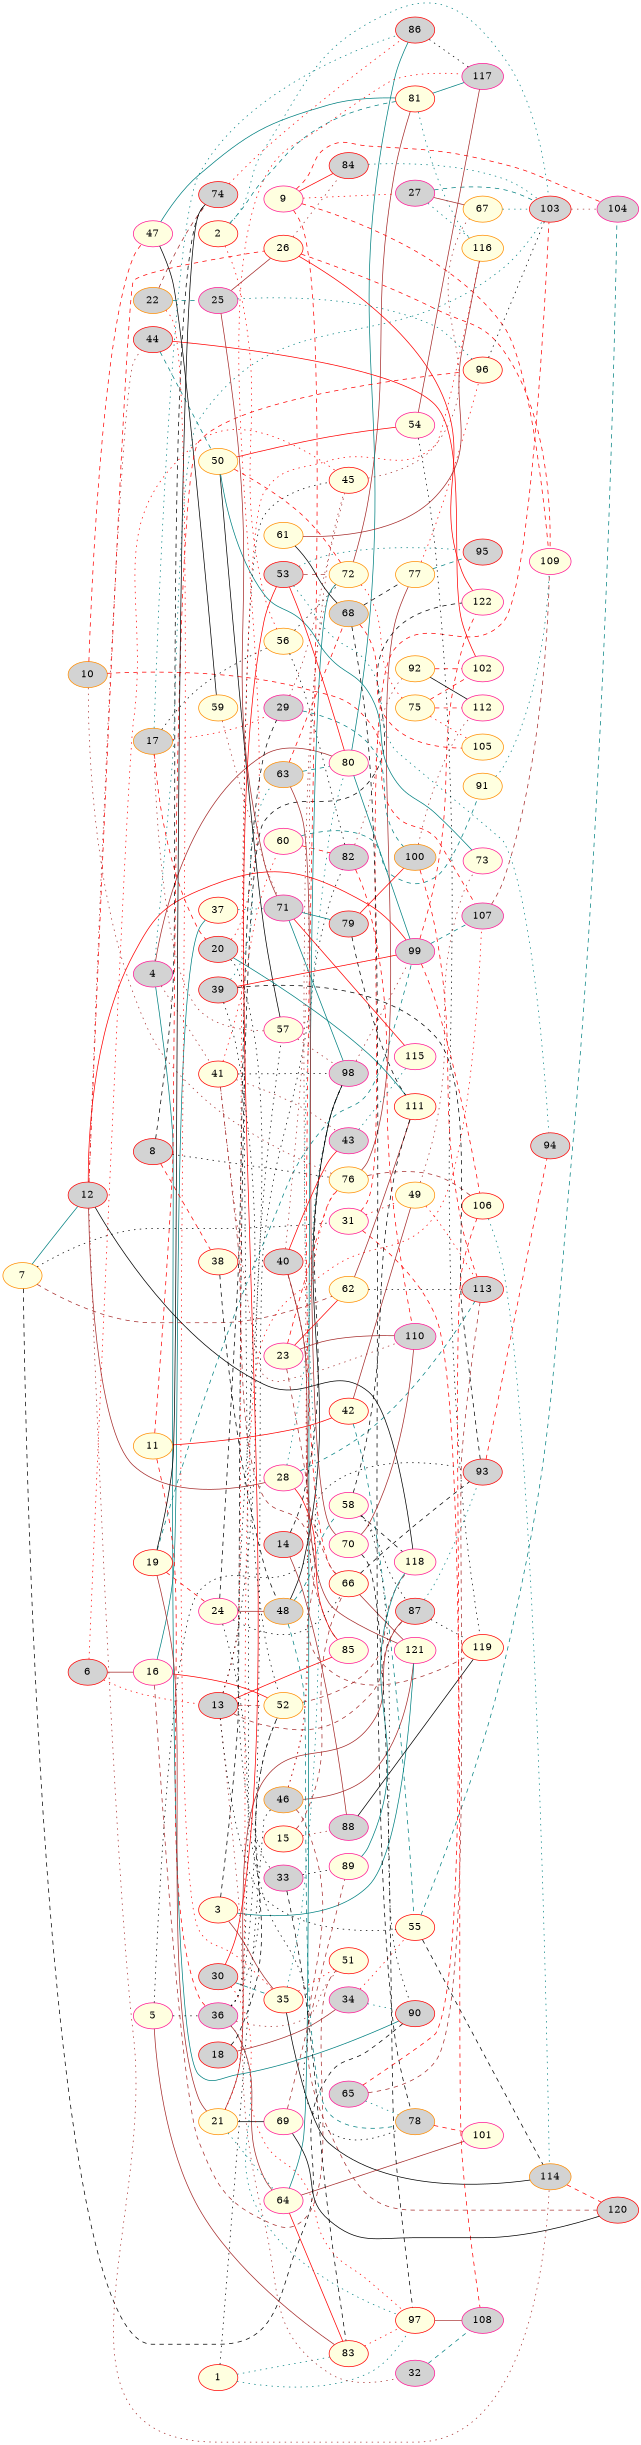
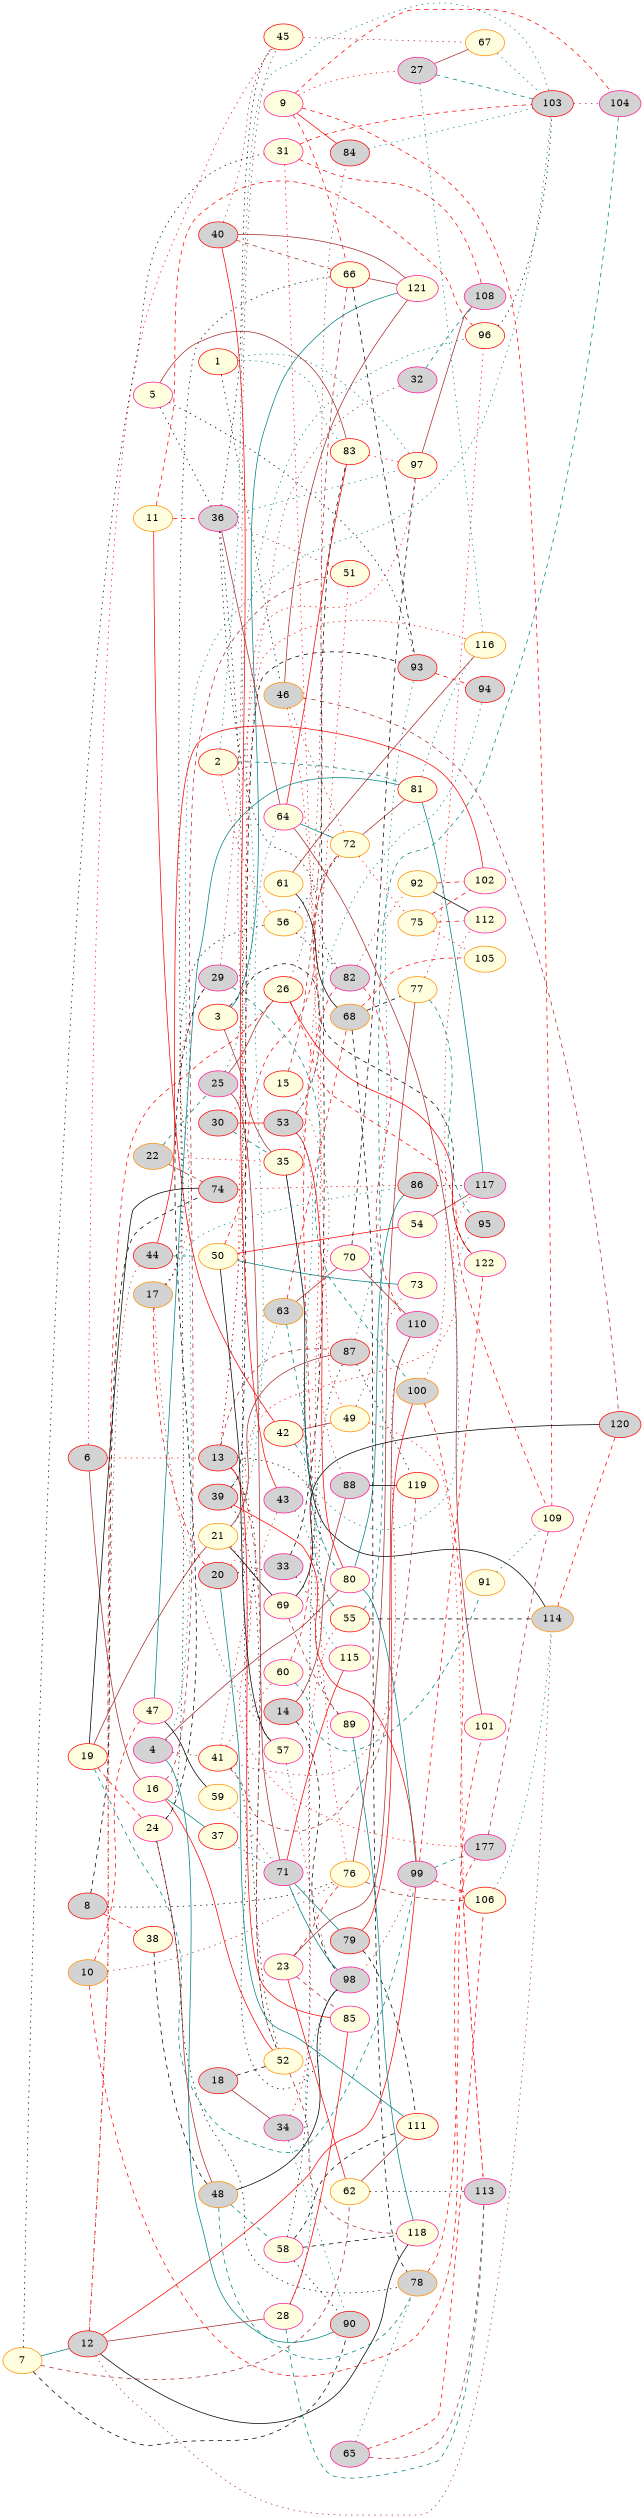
  graph {
    rankdir=LR
    node [color=deeppink fillcolor=lightyellow style=filled]
    edge [color=red style=dotted]
    1 [color=red]
    46 [color=darkorange fillcolor=lightgrey]
    83 [color=red]
    97 [color=red]
    121
    76 [color=darkorange]
    72 [color=darkorange]
    120 [color=red fillcolor=lightgrey]
    108 [fillcolor=lightgrey]
    2 [color=red]
    56 [color=darkorange]
    81 [color=red]
    103 [color=red fillcolor=lightgrey]
    82 [fillcolor=lightgrey]
    116 [color=darkorange]
    117 [fillcolor=lightgrey]
    104 [fillcolor=lightgrey]
    3 [color=red]
    35 [color=red]
    122
    80
    114 [color=darkorange fillcolor=lightgrey]
    51 [color=red]
    4 [fillcolor=lightgrey]
    41 [color=red]
    90 [color=red fillcolor=lightgrey]
    98 [fillcolor=lightgrey]
    110 [fillcolor=lightgrey]
    43 [fillcolor=lightgrey]
    60
    119 [color=red]
    99 [fillcolor=lightgrey]
    86 [color=red fillcolor=lightgrey]
    5
    36 [fillcolor=lightgrey]
    93 [color=red fillcolor=lightgrey]
    45 [color=red]
    52 [color=darkorange]
    64
    94 [color=red fillcolor=lightgrey]
    6 [color=red fillcolor=lightgrey]
    13 [color=red fillcolor=lightgrey]
    16
    32 [fillcolor=lightgrey]
    55 [color=red]
    57
    85
    87 [color=red fillcolor=lightgrey]
    37 [color=red]
    67 [color=darkorange]
    7 [color=darkorange]
    12 [color=red fillcolor=lightgrey]
    31
    62 [color=darkorange]
    26 [color=red]
    28
    44 [color=red fillcolor=lightgrey]
    118
    49 [color=darkorange]
    111 [color=red]
-   113 [color=red fillcolor=lightgrey]
+   113 [fillcolor=lightgrey]
    8 [color=red fillcolor=lightgrey]
    38 [color=red]
    74 [color=red fillcolor=lightgrey]
    48 [color=darkorange fillcolor=lightgrey]
    106 [color=red]
    77 [color=darkorange]
    27 [fillcolor=lightgrey]
    9
    66 [color=red]
    84 [color=red fillcolor=lightgrey]
    109
    10 [color=darkorange fillcolor=lightgrey]
    47
-   107 [fillcolor=lightgrey]
+   107 [fillcolor=lightgrey label=177]
    59 [color=darkorange]
    11 [color=darkorange]
    42 [color=red]
    96 [color=red]
    50 [color=darkorange]
    102
    14 [color=red fillcolor=lightgrey]
    88 [fillcolor=lightgrey]
    15 [color=red]
    71 [fillcolor=lightgrey]
    17 [color=darkorange fillcolor=lightgrey]
    20 [color=red fillcolor=lightgrey]
    29 [fillcolor=lightgrey]
    33 [fillcolor=lightgrey]
    100 [color=darkorange fillcolor=lightgrey]
    18 [color=red fillcolor=lightgrey]
    34 [fillcolor=lightgrey]
    19 [color=red]
    21 [color=darkorange]
    24
    69
    78 [color=darkorange fillcolor=lightgrey]
    89
    101
    22 [color=darkorange fillcolor=lightgrey]
    25 [fillcolor=lightgrey]
    23
    58
    115
    79 [color=red fillcolor=lightgrey]
    112
    30 [color=red fillcolor=lightgrey]
    53 [color=red fillcolor=lightgrey]
    95 [color=red fillcolor=lightgrey]
    73
    63 [color=darkorange fillcolor=lightgrey]
    68 [color=darkorange fillcolor=lightgrey]
    70
    92 [color=darkorange]
    39 [color=red fillcolor=lightgrey]
    40 [color=red fillcolor=lightgrey]
    91 [color=darkorange]
    54
    75 [color=darkorange]
    61 [color=darkorange]
    105 [color=darkorange]
    65 [fillcolor=lightgrey]
    1 -- 46 [color=black]
    1 -- 83 [color=teal]
    1 -- 97 [color=teal]
    46 -- 121 [color=brown style=solid]
    46 -- 76
    46 -- 72 [color=brown]
    46 -- 120 [color=brown style=dashed]
    83 -- 97
    97 -- 108 [color=brown style=solid]
    76 -- 106 [color=brown style=dashed]
    76 -- 77 [color=brown style=solid]
    72 -- 81 [color=brown style=solid]
    72 -- 75
    2 -- 56
    2 -- 81 [color=teal style=dashed]
    2 -- 103 [color=teal]
    56 -- 72 [color=black]
    56 -- 82 [color=black]
    81 -- 116 [color=teal]
    81 -- 117 [color=teal style=solid]
    103 -- 104 [color=brown]
    82 -- 110 [style=dashed]
    82 -- 92 [color=brown]
    3 -- 121 [color=teal style=solid]
    3 -- 35 [color=brown style=solid]
    3 -- 122 [color=black style=dashed]
    35 -- 80 [color=teal]
    35 -- 114 [color=black style=solid]
    35 -- 51
    80 -- 99 [color=teal style=solid]
    80 -- 86 [color=teal style=solid]
    114 -- 120 [style=dashed]
    4 -- 103 [color=teal]
    4 -- 80 [color=brown style=solid]
    4 -- 41 [color=brown]
    4 -- 90 [color=teal style=solid]
    41 -- 98 [color=black]
    41 -- 110 [color=brown]
    41 -- 43 [color=brown]
    41 -- 60
    41 -- 119 [color=brown style=dashed]
    98 -- 99 [color=brown]
    43 -- 115 [color=teal]
    60 -- 82 [style=dashed]
    60 -- 91 [color=teal style=dashed]
    99 -- 122 [style=dashed]
    99 -- 106 [style=dashed]
    99 -- 107 [color=teal style=dashed]
    86 -- 117 [color=black]
    5 -- 83 [color=brown style=solid]
    5 -- 36 [color=black]
    5 -- 93 [color=black]
    36 -- 97 [color=teal]
    36 -- 82 [color=black]
    36 -- 51 [color=brown]
    36 -- 45 [color=black]
    36 -- 52 [color=black]
    36 -- 64 [color=brown style=solid]
    93 -- 94 [style=dashed]
    45 -- 67 [color=brown]
    52 -- 118 [color=brown style=dashed]
    64 -- 83 [style=solid]
    64 -- 72 [color=teal style=solid]
    64 -- 101 [color=brown style=solid]
    6 -- 45
    6 -- 13
    6 -- 16 [color=brown style=solid]
    13 -- 116
    13 -- 52 [color=brown style=dashed]
    13 -- 32 [color=brown]
    13 -- 55 [color=black]
    13 -- 57 [color=black]
    13 -- 85 [style=solid]
    13 -- 87 [color=brown style=dashed]
    16 -- 51 [color=brown style=dashed]
    16 -- 52 [style=solid]
    16 -- 37 [color=teal style=solid]
    32 -- 108 [color=teal style=dashed]
    55 -- 104 [color=teal style=dashed]
    55 -- 114 [color=black style=dashed]
    57 -- 98 [color=brown]
    87 -- 119 [color=black]
    87 -- 93 [color=teal]
    37 -- 71 [color=teal]
    67 -- 103 [color=teal]
    7 -- 90 [color=black style=dashed]
    7 -- 12 [color=teal style=solid]
    7 -- 31 [color=black]
    7 -- 62 [color=brown style=dashed]
    12 -- 114 [color=brown]
    12 -- 99 [style=solid]
    12 -- 26 [style=dashed]
    12 -- 28 [color=brown style=solid]
    12 -- 44 [color=brown]
    12 -- 118 [color=black style=solid]
    31 -- 108 [style=dashed]
    31 -- 103 [style=dashed]
    31 -- 49
    62 -- 111 [color=brown style=solid]
    62 -- 113 [color=black]
    26 -- 122 [style=solid]
    26 -- 84 [color=brown]
    26 -- 109 [style=dashed]
    28 -- 98 [color=teal]
    28 -- 85 [style=solid]
    28 -- 113 [color=teal style=dashed]
    44 -- 50 [color=teal style=dashed]
    44 -- 102 [style=solid]
    49 -- 113
    49 -- 73 [color=brown]
    8 -- 76 [color=black]
    8 -- 38 [style=dashed]
    8 -- 74 [color=black style=dashed]
    38 -- 48 [color=black style=dashed]
    74 -- 86
    48 -- 98 [color=black style=solid]
    48 -- 78 [color=teal style=dashed]
    48 -- 58 [color=teal style=dashed]
    106 -- 114 [color=teal]
    77 -- 96
    77 -- 95 [color=teal style=dashed]
    27 -- 103 [color=teal style=dashed]
    27 -- 116 [color=teal]
    27 -- 67 [color=brown style=solid]
    9 -- 104 [style=dashed]
    9 -- 27
    9 -- 66 [style=dashed]
    9 -- 84 [style=solid]
    9 -- 109 [style=dashed]
    66 -- 121 [color=brown style=solid]
    66 -- 93 [color=black style=dashed]
    84 -- 103 [color=teal]
    10 -- 76 [color=brown]
    10 -- 47 [style=dashed]
    10 -- 107 [style=dashed]
    47 -- 81 [color=teal style=solid]
    47 -- 59 [color=black style=solid]
    107 -- 109 [color=brown style=dashed]
    59 -- 71 [color=brown]
    11 -- 36 [style=dashed]
    11 -- 42 [style=solid]
    11 -- 96 [style=dashed]
    42 -- 55 [color=teal style=dashed]
    42 -- 49 [color=brown style=solid]
    96 -- 103 [color=black]
    50 -- 72 [style=dashed]
    50 -- 57 [color=black style=solid]
    50 -- 73 [color=teal style=solid]
    50 -- 54 [style=solid]
    14 -- 98 [color=black style=dashed]
    14 -- 88 [color=brown style=solid]
    88 -- 119 [color=black style=solid]
    15 -- 66 [color=brown style=dashed]
    15 -- 88 [color=brown]
    71 -- 98 [color=teal style=solid]
    71 -- 115 [style=solid]
    71 -- 79 [color=teal style=solid]
    17 -- 56 [color=black]
    17 -- 86 [color=teal]
    17 -- 57 [color=brown]
    17 -- 20 [style=dashed]
    17 -- 29
    20 -- 117
    20 -- 111 [color=teal style=solid]
    20 -- 33 [color=black]
    29 -- 45 [color=brown]
    29 -- 100 [color=teal style=dashed]
    33 -- 83 [color=black style=dashed]
    33 -- 89 [color=black]
    100 -- 113 [style=dashed]
    100 -- 112 [color=brown]
    18 -- 52 [color=black style=dashed]
    18 -- 34 [color=brown style=solid]
    34 -- 90 [color=teal]
    34 -- 55
    19 -- 99 [color=teal style=dashed]
    19 -- 74 [color=black style=solid]
    19 -- 21 [color=brown style=solid]
    19 -- 24 [style=dashed]
    21 -- 64 [color=teal]
    21 -- 87 [color=brown style=solid]
    21 -- 107
    21 -- 69 [color=black style=solid]
    24 -- 48 [color=brown style=solid]
    24 -- 66 [color=black]
    24 -- 29 [color=black style=dashed]
    24 -- 78 [color=black]
    69 -- 120 [color=black style=solid]
    69 -- 89 [color=brown style=dashed]
    78 -- 101 [style=dashed]
    89 -- 118 [color=teal style=solid]
    22 -- 35
    22 -- 74 [color=brown style=dashed]
    22 -- 25 [color=teal style=dashed]
    25 -- 26 [color=brown style=solid]
    25 -- 96 [color=teal]
    25 -- 71 [color=brown style=solid]
    23 -- 76 [style=dashed]
    23 -- 110 [color=brown style=solid]
    23 -- 85 [color=brown style=dashed]
    23 -- 62 [style=solid]
    58 -- 90 [color=black]
    58 -- 87 [color=black]
    58 -- 118 [color=black style=dashed]
    58 -- 111 [color=black style=dashed]
    79 -- 111 [color=black style=dashed]
    79 -- 100 [style=solid]
    30 -- 97
    30 -- 35 [color=teal style=dashed]
    30 -- 53 [style=solid]
    53 -- 72 [color=brown style=dashed]
    53 -- 80 [style=solid]
    53 -- 94 [color=teal]
    53 -- 95 [color=teal]
    63 -- 80 [color=teal style=dashed]
    63 -- 68 [style=dashed]
    63 -- 70 [color=brown style=solid]
    68 -- 77 [color=black style=dashed]
    68 -- 78 [color=black style=dashed]
    68 -- 105 [style=dashed]
    70 -- 97 [color=black style=dashed]
    70 -- 110 [color=brown style=solid]
    92 -- 102 [style=dashed]
    92 -- 112 [color=black style=solid]
    39 -- 99 [style=solid]
    39 -- 93 [color=black style=dashed]
    39 -- 52 [color=black]
    39 -- 63 [color=teal]
    40 -- 121 [color=brown style=solid]
    40 -- 43 [style=solid]
    40 -- 45 [color=brown]
    40 -- 66 [color=brown style=dashed]
    91 -- 109 [color=teal]
    54 -- 117 [color=brown style=solid]
-   54 -- 119 [color=black]
    75 -- 102 [style=dashed]
    75 -- 112 [style=dashed]
    75 -- 105
    61 -- 116 [color=brown style=solid]
    61 -- 68 [color=black style=solid]
    65 -- 113 [color=brown style=dashed]
    65 -- 106 [style=dashed]
    65 -- 78 [color=teal]
  }
